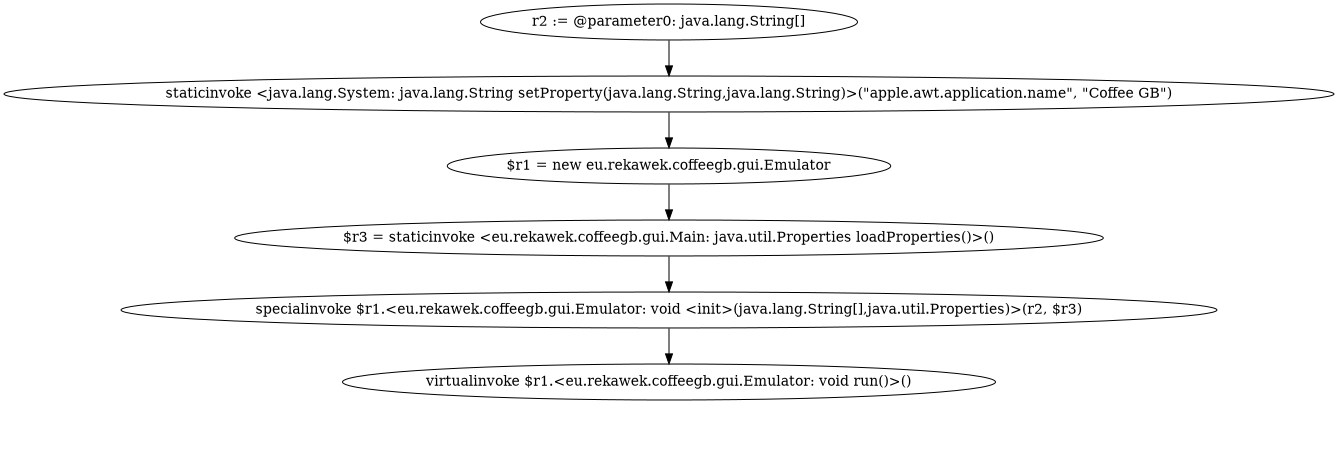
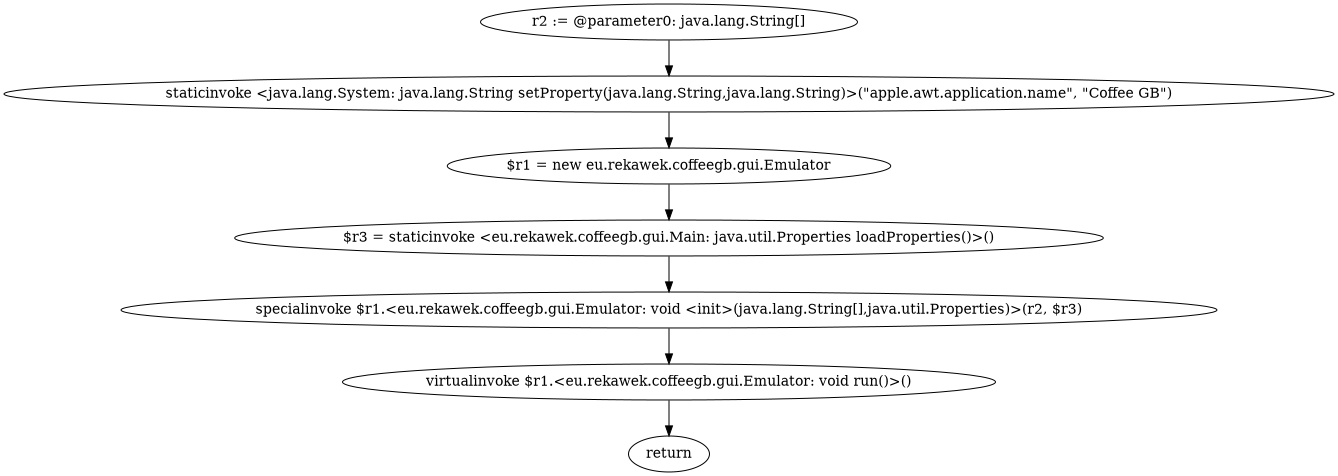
  digraph {
    "r2 := @parameter0: java.lang.String[]"
    "staticinvoke <java.lang.System: java.lang.String setProperty(java.lang.String,java.lang.String)>(\"apple.awt.application.name\", \"Coffee GB\")"
    "$r1 = new eu.rekawek.coffeegb.gui.Emulator"
    "$r3 = staticinvoke <eu.rekawek.coffeegb.gui.Main: java.util.Properties loadProperties()>()"
    "specialinvoke $r1.<eu.rekawek.coffeegb.gui.Emulator: void <init>(java.lang.String[],java.util.Properties)>(r2, $r3)"
    "virtualinvoke $r1.<eu.rekawek.coffeegb.gui.Emulator: void run()>()"
+   return
    "r2 := @parameter0: java.lang.String[]" -> "staticinvoke <java.lang.System: java.lang.String setProperty(java.lang.String,java.lang.String)>(\"apple.awt.application.name\", \"Coffee GB\")"
    "staticinvoke <java.lang.System: java.lang.String setProperty(java.lang.String,java.lang.String)>(\"apple.awt.application.name\", \"Coffee GB\")" -> "$r1 = new eu.rekawek.coffeegb.gui.Emulator"
    "$r1 = new eu.rekawek.coffeegb.gui.Emulator" -> "$r3 = staticinvoke <eu.rekawek.coffeegb.gui.Main: java.util.Properties loadProperties()>()"
    "$r3 = staticinvoke <eu.rekawek.coffeegb.gui.Main: java.util.Properties loadProperties()>()" -> "specialinvoke $r1.<eu.rekawek.coffeegb.gui.Emulator: void <init>(java.lang.String[],java.util.Properties)>(r2, $r3)"
    "specialinvoke $r1.<eu.rekawek.coffeegb.gui.Emulator: void <init>(java.lang.String[],java.util.Properties)>(r2, $r3)" -> "virtualinvoke $r1.<eu.rekawek.coffeegb.gui.Emulator: void run()>()"
+   "virtualinvoke $r1.<eu.rekawek.coffeegb.gui.Emulator: void run()>()" -> return
  }
